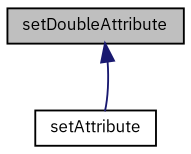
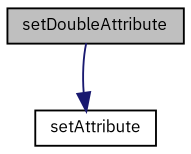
  digraph {
    rankdir=TB
    fontname="IBM Plex Sans"
    node [color=black fontname="IBM Plex Sans" fontsize=9 shape=record]
    n1 [fillcolor=grey75 fontcolor=black height=0.2 label=setDoubleAttribute style=filled width=0.4]
    n2 [height=0.2 label=setAttribute width=0.4]
-   n2 -> n1 [color=midnightblue fontname="IBM Plex Sans" fontsize=9 labelfontname=Arial labelfontsize=9 style=solid]
+   n1 -> n2 [color=midnightblue fontname="IBM Plex Sans" fontsize=9 labelfontname=Arial labelfontsize=9 style=solid]
  }
